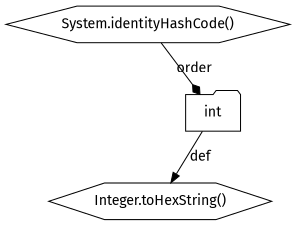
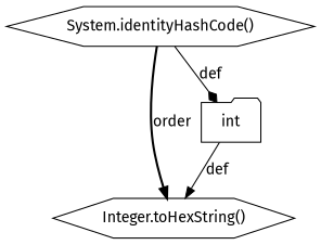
  digraph {
    fontname="Fira Sans"
    node [fontname="Fira Sans" shape=hexagon]
    edge [arrowhead=normal fontname="Fira Sans" style=solid]
    n1 [label="Integer.toHexString()"]
    n2 [label=int shape=folder]
    n3 [label="System.identityHashCode()"]
    n2 -> n1 [label=def]
-   n3 -> n2 [arrowhead=diamond label=order]
+   n3 -> n1 [label=order style=bold]
+   n3 -> n2 [arrowhead=diamond label=def]
  }
